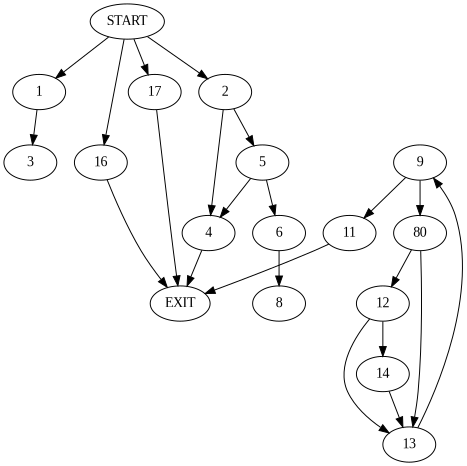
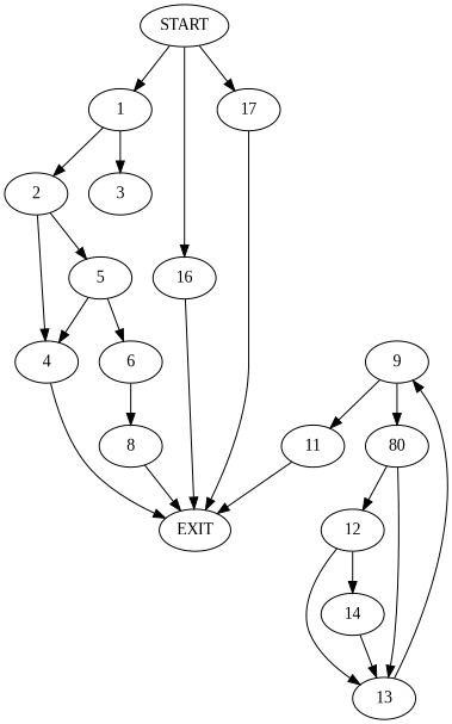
  digraph {
    fontname="Liberation Serif"
    node [fontname="Liberation Serif"]
    edge [fontname="Liberation Serif"]
    n1 [label=START]
    1
    16
    17
    2
    3
    n7 [label=EXIT]
    4
    5
    6
    8
    n12 [label=80]
    9
    11
    12
    13
    14
    n1 -> 1
    n1 -> 16
    n1 -> 17
-   n1 -> 2
+   1 -> 2
    1 -> 3
    16 -> n7
    17 -> n7
    2 -> 4
    2 -> 5
    4 -> n7
    5 -> 4
    5 -> 6
    6 -> 8
+   8 -> n7
    n12 -> 12
    n12 -> 13
    9 -> n12
    9 -> 11
    11 -> n7
    12 -> 13
    12 -> 14
    13 -> 9
    14 -> 13
  }
